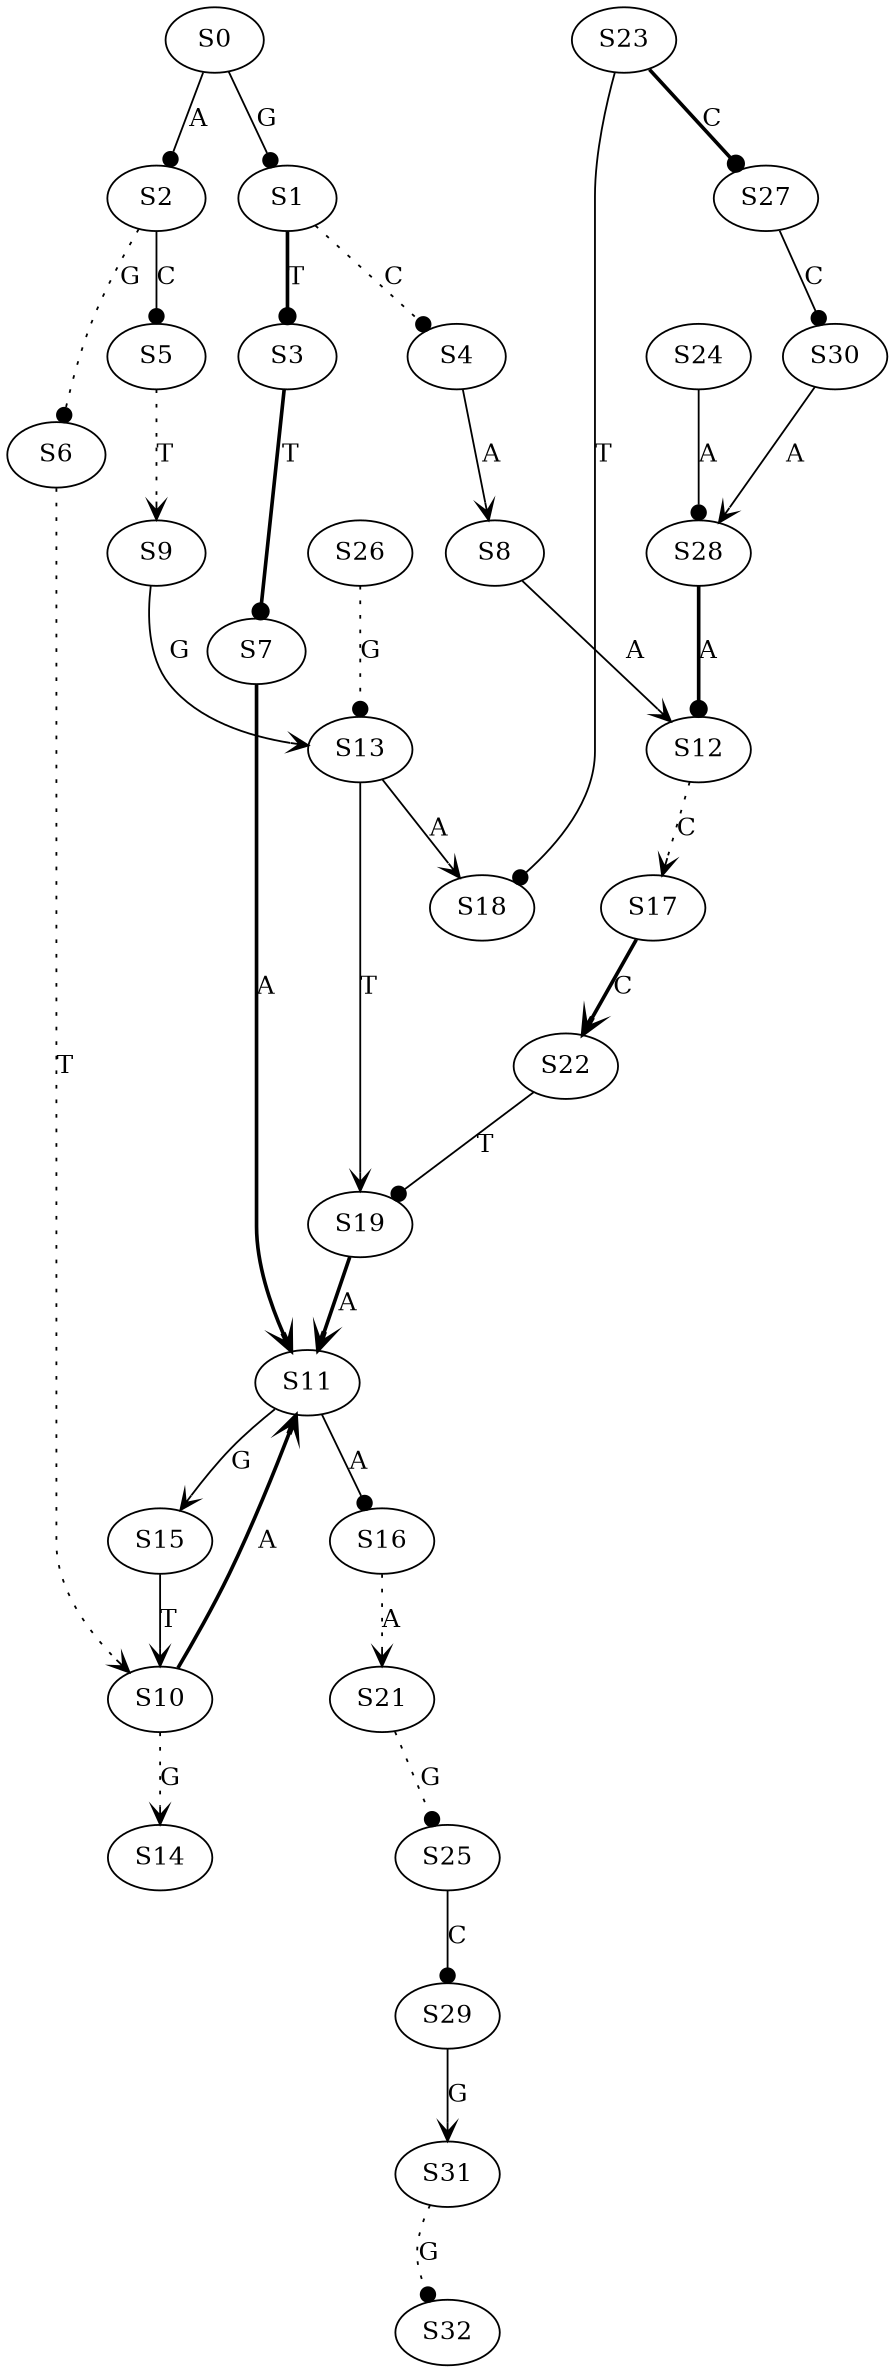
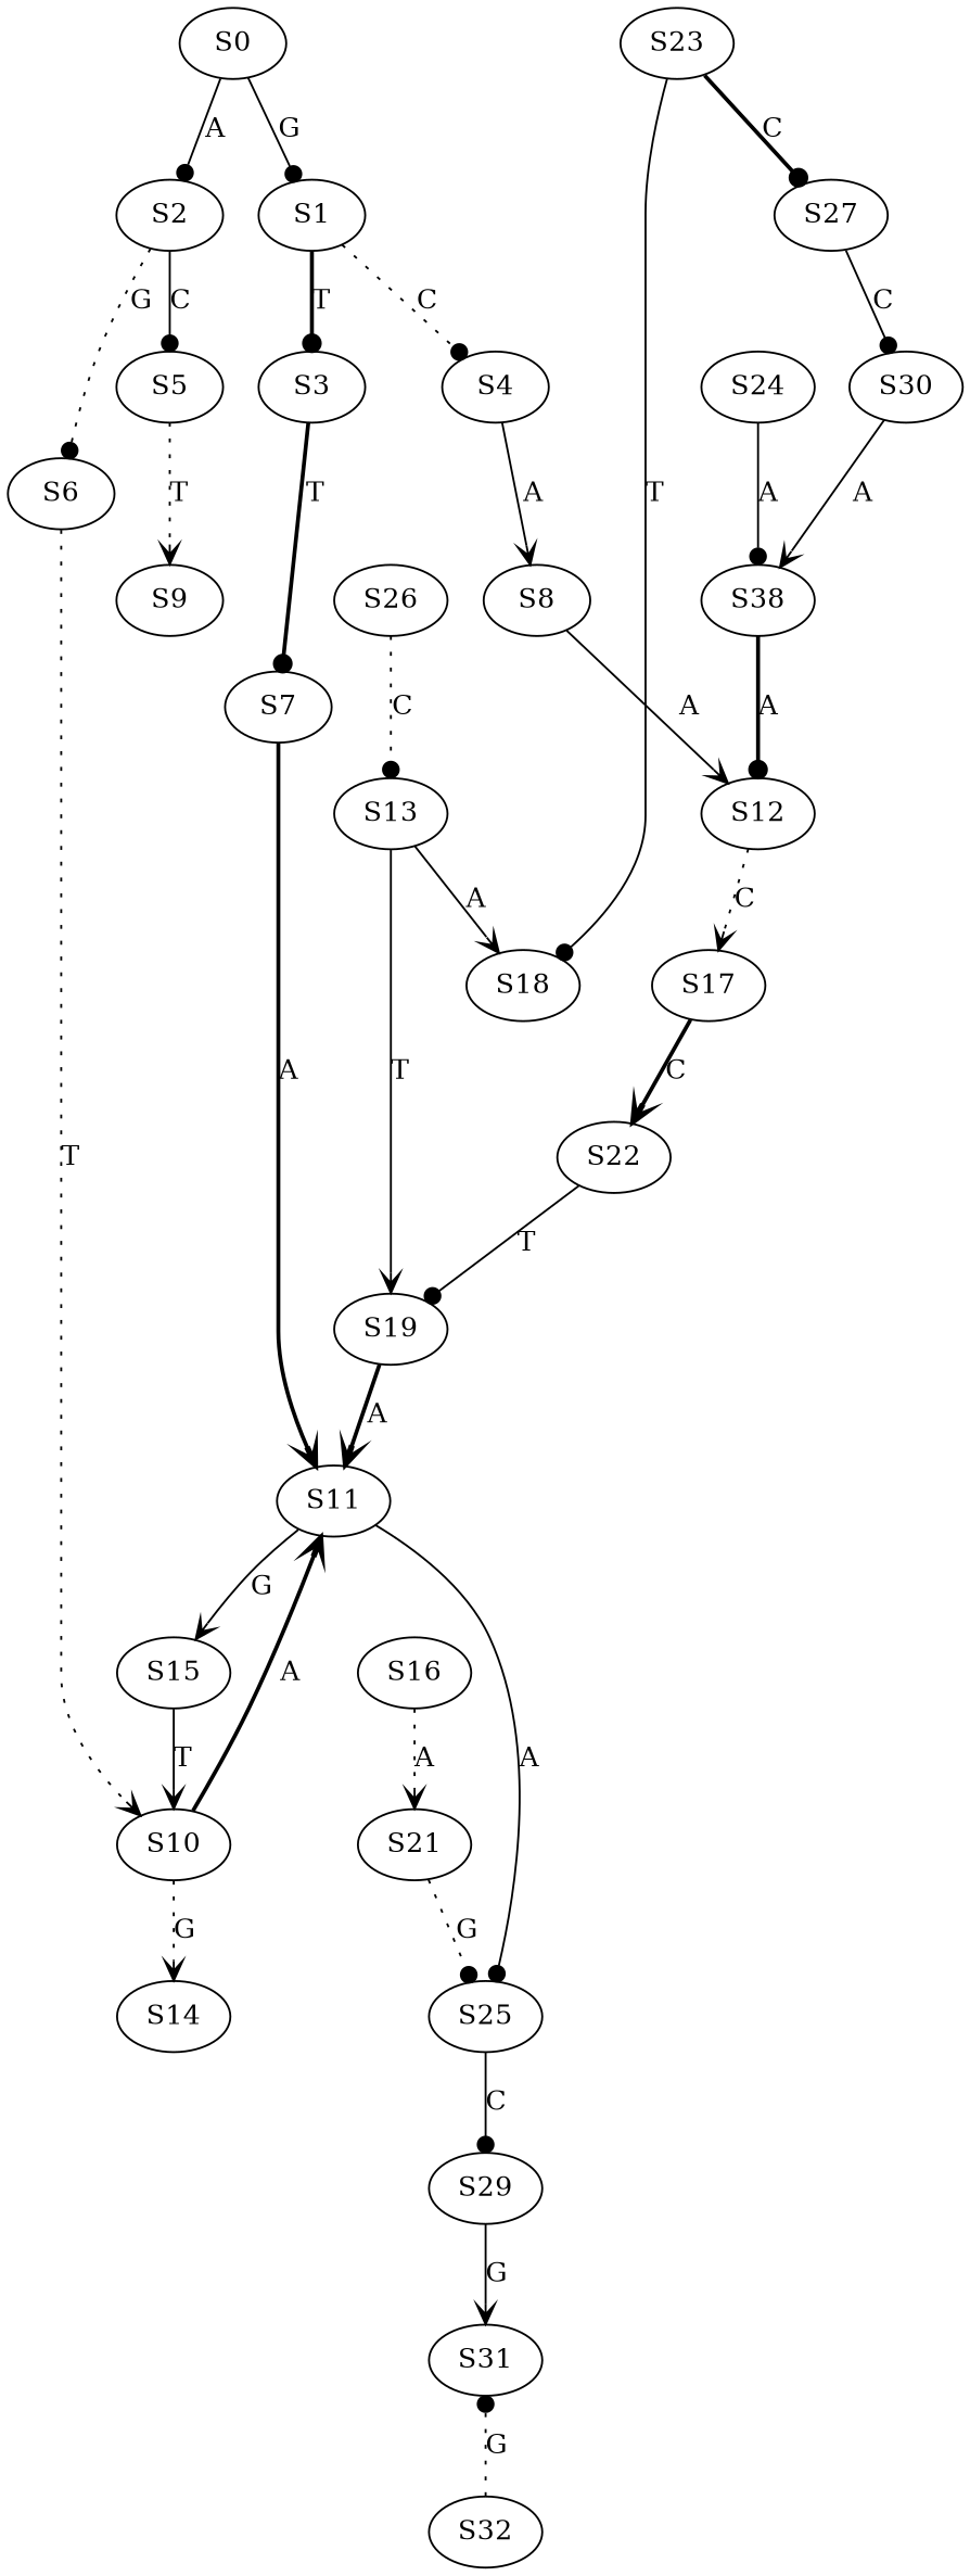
  strict digraph {
    edge [arrowhead=dot style=solid]
    S0
    S1
    S2
    S3
    S4
    S5
    S6
    S7
    S8
    S9
    S10
    S11
    S12
    S13
    S14
    S15
    S16
    S17
    S18
    S19
    S21
    S22
    S25
    S23
    S27
    S24
-   S28
+   S28 [label=S38]
    S29
    S26
    S30
    S31
    S32
    S0 -> S1 [label=G]
    S0 -> S2 [label=A]
    S1 -> S3 [label=T style=bold]
    S1 -> S4 [label=C style=dotted]
    S2 -> S5 [label=C]
    S2 -> S6 [label=G style=dotted]
    S3 -> S7 [label=T style=bold]
    S4 -> S8 [arrowhead=vee label=A]
    S5 -> S9 [arrowhead=vee label=T style=dotted]
    S6 -> S10 [arrowhead=vee label=T style=dotted]
    S7 -> S11 [arrowhead=vee label=A style=bold]
    S8 -> S12 [arrowhead=vee label=A]
-   S9 -> S13 [arrowhead=vee label=G]
    S10 -> S11 [arrowhead=vee label=A style=bold]
    S10 -> S14 [arrowhead=vee label=G style=dotted]
    S11 -> S15 [arrowhead=vee label=G]
-   S11 -> S16 [label=A]
+   S11 -> S25 [label=A]
    S12 -> S17 [arrowhead=vee label=C style=dotted]
    S13 -> S18 [arrowhead=vee label=A]
    S13 -> S19 [arrowhead=vee label=T]
    S15 -> S10 [arrowhead=vee label=T]
    S16 -> S21 [arrowhead=vee label=A style=dotted]
    S17 -> S22 [arrowhead=vee label=C style=bold]
    S19 -> S11 [arrowhead=vee label=A style=bold]
    S21 -> S25 [label=G style=dotted]
    S22 -> S19 [label=T]
    S25 -> S29 [label=C]
    S23 -> S18 [label=T]
    S23 -> S27 [label=C style=bold]
    S27 -> S30 [label=C]
    S24 -> S28 [label=A]
    S28 -> S12 [label=A style=bold]
    S29 -> S31 [arrowhead=vee label=G]
-   S26 -> S13 [label=G style=dotted]
+   S26 -> S13 [label=C style=dotted]
    S30 -> S28 [arrowhead=vee label=A]
-   S31 -> S32 [label=G style=dotted]
+   S32 -> S31 [label=G style=dotted]
  }
